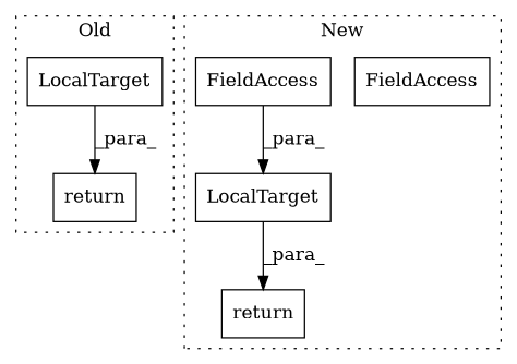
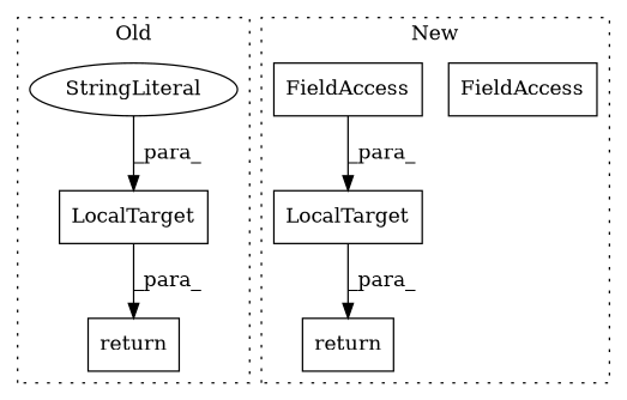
  digraph {
    node [a=32 l="12,1" s=582 shape=box]
    n1 [label=LocalTarget s="830,867"]
+   n2 [a=45 l=25 label=StringLiteral s=842 shape=ellipse]
    n3 [a=41 l=7 label=return s=823]
    n4 [label=LocalTarget s="570,613"]
    n5 [a=41 l=7 label=return s=563]
    n6 [a=22 l=31 label=FieldAccess]
    n7 [a=22 l=31 label=FieldAccess]
    subgraph cluster_1 {
      label=Old
      style=dotted
      n1
+     n2
      n3
    }
    subgraph cluster_2 {
      label=New
      style=dotted
      n4
      n5
      n6
      n7
    }
    n1 -> n3 [label=_para_]
+   n2 -> n1 [label=_para_]
    n4 -> n5 [label=_para_]
    n7 -> n4 [label=_para_]
  }
